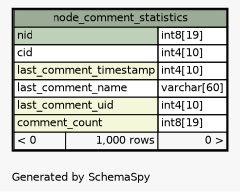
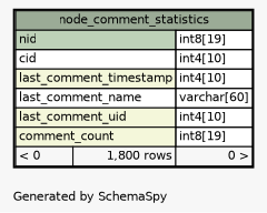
  digraph {
    bgcolor="#f7f7f7"
    fontname=Helvetica
    fontsize=11
    label="\nGenerated by SchemaSpy"
    labeljust=l
    nodesep=0.18
    rankdir=RL
    ranksep=0.46
-   n1 [fontname=Helvetica fontsize=11 label=<     <TABLE BORDER="2" CELLBORDER="1" CELLSPACING="0" BGCOLOR="#ffffff">       <TR><TD COLSPAN="3" BGCOLOR="#9bab96" ALIGN="CENTER">node_comment_statistics</TD></TR>       <TR><TD PORT="nid" COLSPAN="2" BGCOLOR="#bed1b8" ALIGN="LEFT">nid</TD><TD PORT="nid.type" ALIGN="LEFT">int8[19]</TD></TR>       <TR><TD PORT="cid" COLSPAN="2" ALIGN="LEFT">cid</TD><TD PORT="cid.type" ALIGN="LEFT">int4[10]</TD></TR>       <TR><TD PORT="last_comment_timestamp" COLSPAN="2" BGCOLOR="#f4f7da" ALIGN="LEFT">last_comment_timestamp</TD><TD PORT="last_comment_timestamp.type" ALIGN="LEFT">int4[10]</TD></TR>       <TR><TD PORT="last_comment_name" COLSPAN="2" ALIGN="LEFT">last_comment_name</TD><TD PORT="last_comment_name.type" ALIGN="LEFT">varchar[60]</TD></TR>       <TR><TD PORT="last_comment_uid" COLSPAN="2" BGCOLOR="#f4f7da" ALIGN="LEFT">last_comment_uid</TD><TD PORT="last_comment_uid.type" ALIGN="LEFT">int4[10]</TD></TR>       <TR><TD PORT="comment_count" COLSPAN="2" BGCOLOR="#f4f7da" ALIGN="LEFT">comment_count</TD><TD PORT="comment_count.type" ALIGN="LEFT">int8[19]</TD></TR>       <TR><TD ALIGN="LEFT" BGCOLOR="#f7f7f7">&lt; 0</TD><TD ALIGN="RIGHT" BGCOLOR="#f7f7f7">1,000 rows</TD><TD ALIGN="RIGHT" BGCOLOR="#f7f7f7">0 &gt;</TD></TR>     </TABLE>> shape=plaintext]
+   n1 [fontname=Helvetica fontsize=11 label=<     <TABLE BORDER="2" CELLBORDER="1" CELLSPACING="0" BGCOLOR="#ffffff">       <TR><TD COLSPAN="3" BGCOLOR="#9bab96" ALIGN="CENTER">node_comment_statistics</TD></TR>       <TR><TD PORT="nid" COLSPAN="2" BGCOLOR="#bed1b8" ALIGN="LEFT">nid</TD><TD PORT="nid.type" ALIGN="LEFT">int8[19]</TD></TR>       <TR><TD PORT="cid" COLSPAN="2" ALIGN="LEFT">cid</TD><TD PORT="cid.type" ALIGN="LEFT">int4[10]</TD></TR>       <TR><TD PORT="last_comment_timestamp" COLSPAN="2" BGCOLOR="#f4f7da" ALIGN="LEFT">last_comment_timestamp</TD><TD PORT="last_comment_timestamp.type" ALIGN="LEFT">int4[10]</TD></TR>       <TR><TD PORT="last_comment_name" COLSPAN="2" ALIGN="LEFT">last_comment_name</TD><TD PORT="last_comment_name.type" ALIGN="LEFT">varchar[60]</TD></TR>       <TR><TD PORT="last_comment_uid" COLSPAN="2" BGCOLOR="#f4f7da" ALIGN="LEFT">last_comment_uid</TD><TD PORT="last_comment_uid.type" ALIGN="LEFT">int4[10]</TD></TR>       <TR><TD PORT="comment_count" COLSPAN="2" BGCOLOR="#f4f7da" ALIGN="LEFT">comment_count</TD><TD PORT="comment_count.type" ALIGN="LEFT">int8[19]</TD></TR>       <TR><TD ALIGN="LEFT" BGCOLOR="#f7f7f7">&lt; 0</TD><TD ALIGN="RIGHT" BGCOLOR="#f7f7f7">1,800 rows</TD><TD ALIGN="RIGHT" BGCOLOR="#f7f7f7">0 &gt;</TD></TR>     </TABLE>> shape=plaintext]
  }
